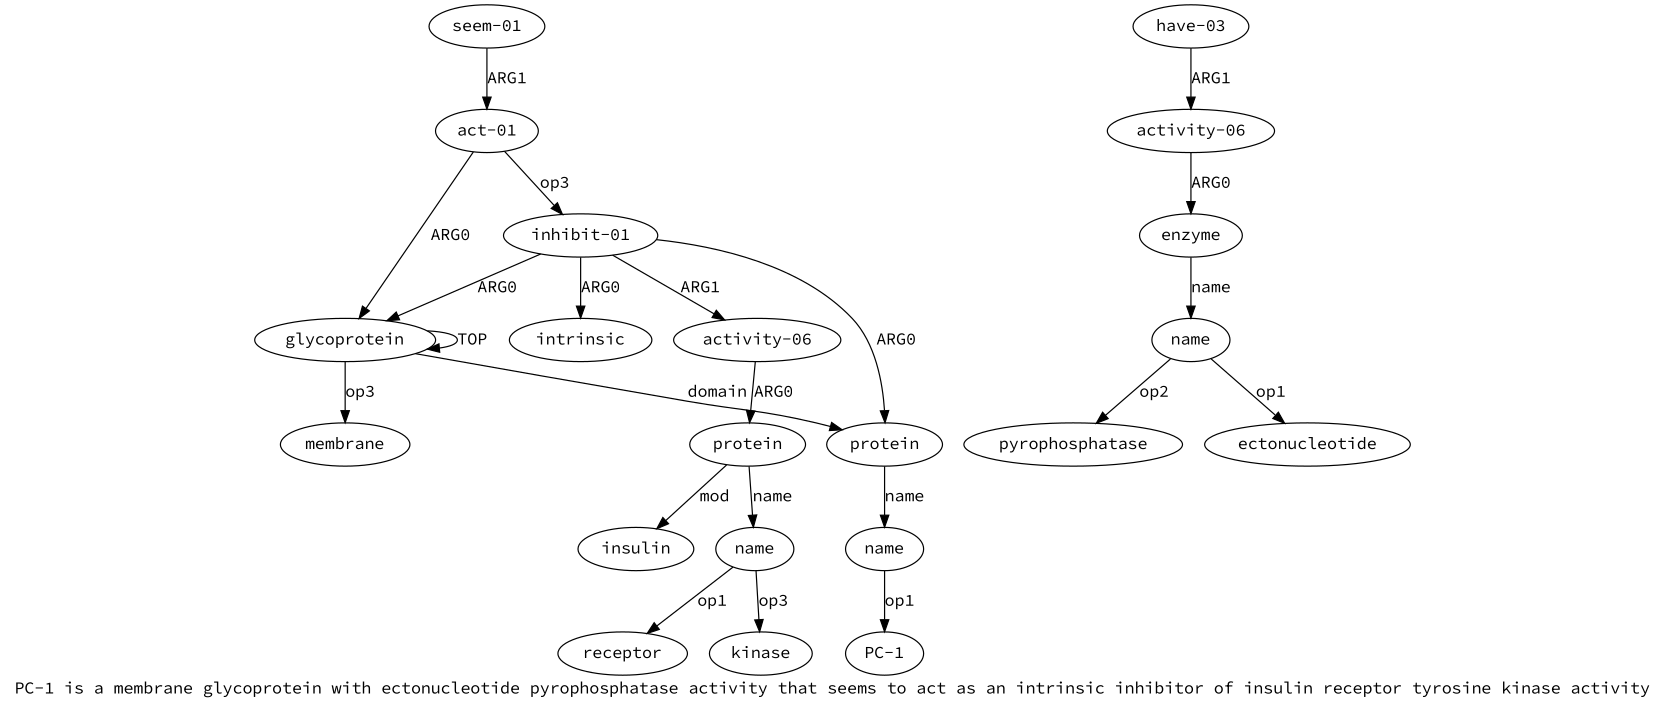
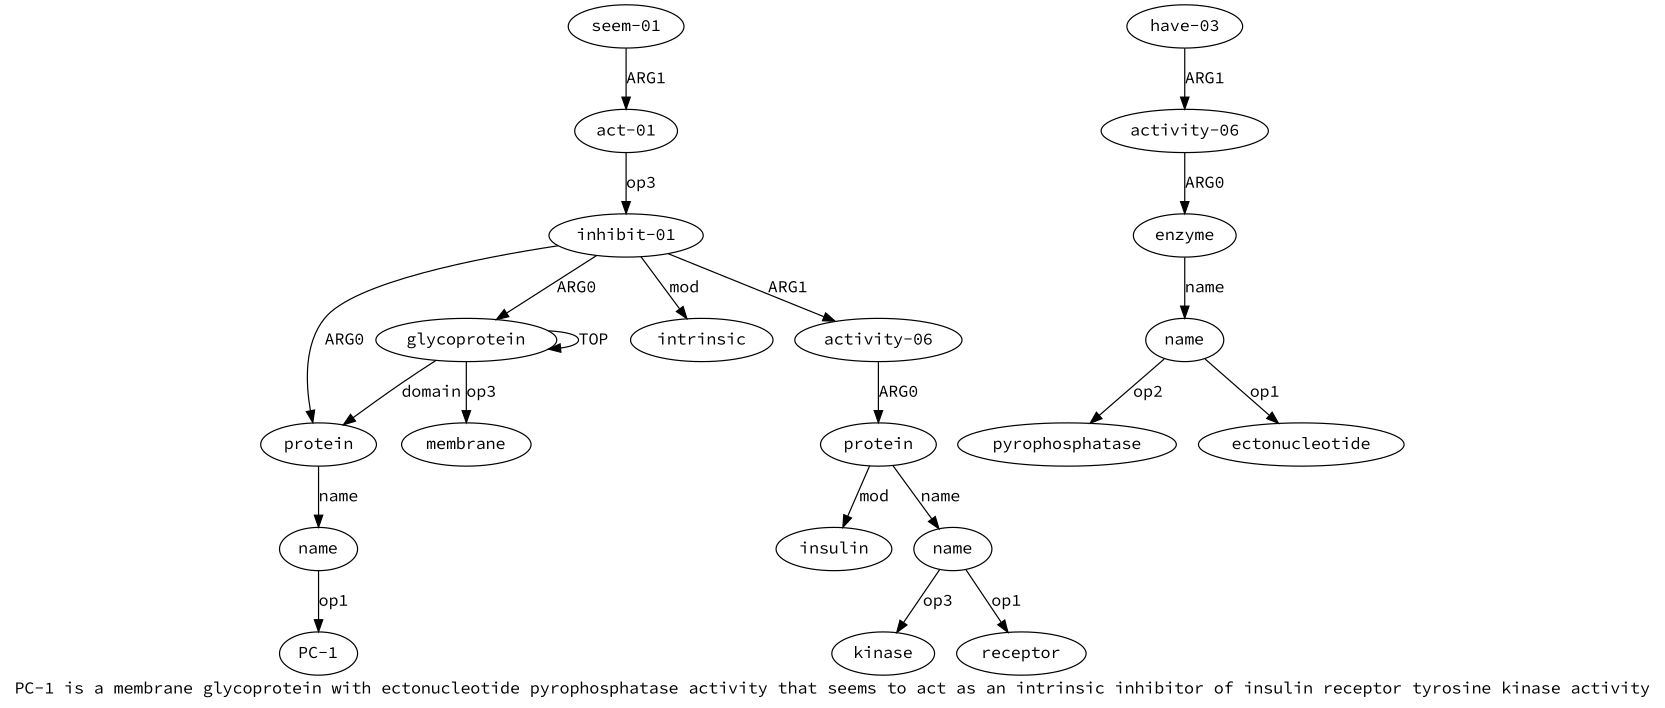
  digraph {
    fontname="Source Code Pro"
    label="PC-1 is a membrane glycoprotein with ectonucleotide pyrophosphatase activity that seems to act as an intrinsic inhibitor of insulin receptor tyrosine kinase activity"
    node [color=black fontname="Source Code Pro" gold_ind=-1 gold_label=name test_ind=-1 test_label=name]
    edge [color=black fontname="Source Code Pro" gold_label=ARG0 test_label=ARG0]
    n1 [gold_label=kinase label=kinase test_label=kinase]
    n2 [gold_label=pyrophosphatase label=pyrophosphatase test_label=pyrophosphatase]
    n3 [gold_label="PC-1" label="PC-1" test_label="PC-1"]
    n4 [gold_ind=15 label=name test_ind=15]
    n5 [gold_ind=14 gold_label=protein label=protein test_ind=14 test_label=protein]
    n6 [gold_ind=11 gold_label=insulin label=insulin test_ind=11 test_label=insulin]
    n7 [gold_ind=10 label=name test_ind=10]
    n8 [gold_label=receptor label=receptor test_label=receptor]
    n9 [gold_ind=13 gold_label="seem-01" label="seem-01" test_ind=13 test_label="seem-01"]
    n10 [gold_ind=6 gold_label="act-01" label="act-01" test_ind=6 test_label="act-01"]
    n11 [gold_ind=0 gold_label=glycoprotein label=glycoprotein test_ind=0 test_label=glycoprotein]
    n12 [gold_ind=7 gold_label="inhibit-01" label="inhibit-01" test_ind=7 test_label="inhibit-01"]
    n13 [gold_ind=1 gold_label=membrane label=membrane test_ind=1 test_label=membrane]
    n14 [gold_ind=12 gold_label=intrinsic label=intrinsic test_ind=12 test_label=intrinsic]
    n15 [gold_ind=8 gold_label="activity-06" label="activity-06" test_ind=8 test_label="activity-06"]
    n16 [gold_ind=3 gold_label="activity-06" label="activity-06" test_ind=3 test_label="activity-06"]
    n17 [gold_ind=4 gold_label=enzyme label=enzyme test_ind=4 test_label=enzyme]
    n18 [gold_ind=5 label=name test_ind=5]
    n19 [gold_label=ectonucleotide label=ectonucleotide test_label=ectonucleotide]
    n20 [gold_ind=2 gold_label="have-03" label="have-03" test_ind=2 test_label="have-03"]
    n21 [gold_ind=9 gold_label=protein label=protein test_ind=9 test_label=protein]
    n4 -> n3 [gold_label=op1 label=op1 test_label=op1]
    n5 -> n4 [gold_label=name label=name test_label=name]
    n7 -> n1 [gold_label=op3 label=op3 test_label=op3]
    n7 -> n8 [gold_label=op1 label=op1 test_label=op1]
    n9 -> n10 [gold_label=ARG1 label=ARG1 test_label=ARG1]
-   n10 -> n11 [label=ARG0]
    n10 -> n12 [gold_label=ARG1 label=op3 test_label=ARG1]
    n11 -> n5 [gold_label=domain label=domain test_label=domain]
    n11 -> n11 [gold_label=TOP label=TOP test_label=TOP]
    n11 -> n13 [gold_label=mod label=op3 test_label=mod]
    n12 -> n5 [label=ARG0]
    n12 -> n11 [label=ARG0]
-   n12 -> n14 [gold_label=mod label=ARG0 test_label=mod]
+   n12 -> n14 [gold_label=mod label=mod test_label=mod]
    n12 -> n15 [gold_label=ARG1 label=ARG1 test_label=ARG1]
    n15 -> n21 [label=ARG0]
    n16 -> n17 [label=ARG0]
    n17 -> n18 [gold_label=name label=name test_label=name]
    n18 -> n2 [gold_label=op2 label=op2 test_label=op2]
    n18 -> n19 [gold_label=op1 label=op1 test_label=op1]
    n20 -> n16 [gold_label=ARG1 label=ARG1 test_label=ARG1]
    n21 -> n6 [gold_label=mod label=mod test_label=mod]
    n21 -> n7 [gold_label=name label=name test_label=name]
  }
